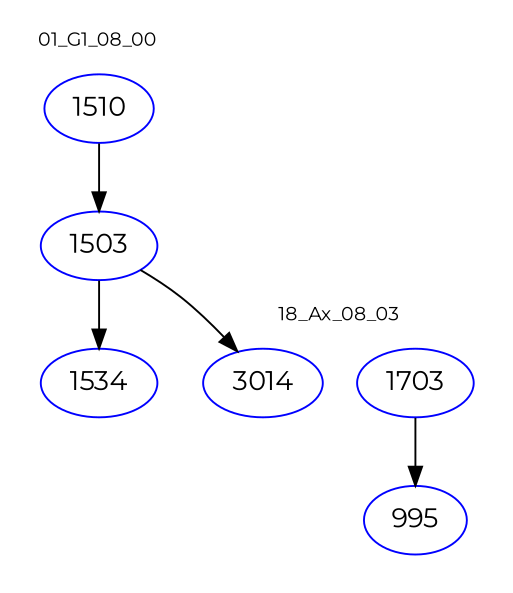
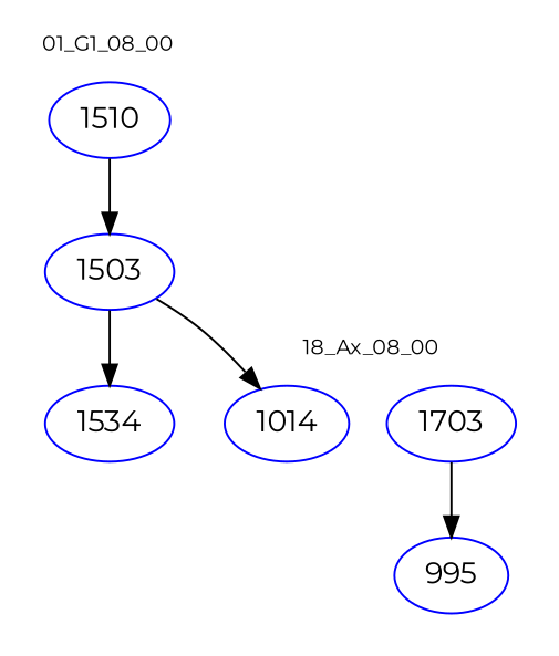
  digraph {
    fontname=Montserrat
    node [color=blue fontname=Montserrat]
    edge [color=black fontname=Montserrat]
    n1 [label=1703]
    n2 [label=995]
-   n3 [label=3014]
+   n3 [label=1014]
    n4 [label=1510]
    n5 [label=1503]
    n6 [label=1534]
    subgraph cluster_1 {
      color=white
      fontsize=10
-     label="18_Ax_08_03"
+     label="18_Ax_08_00"
      n1
      n2
      n3
    }
    subgraph cluster_2 {
      color=white
      fontsize=10
      label="01_G1_08_00"
      n4
      n5
      n6
    }
    n1 -> n2
    n4 -> n5
    n5 -> n3
    n5 -> n6
  }
